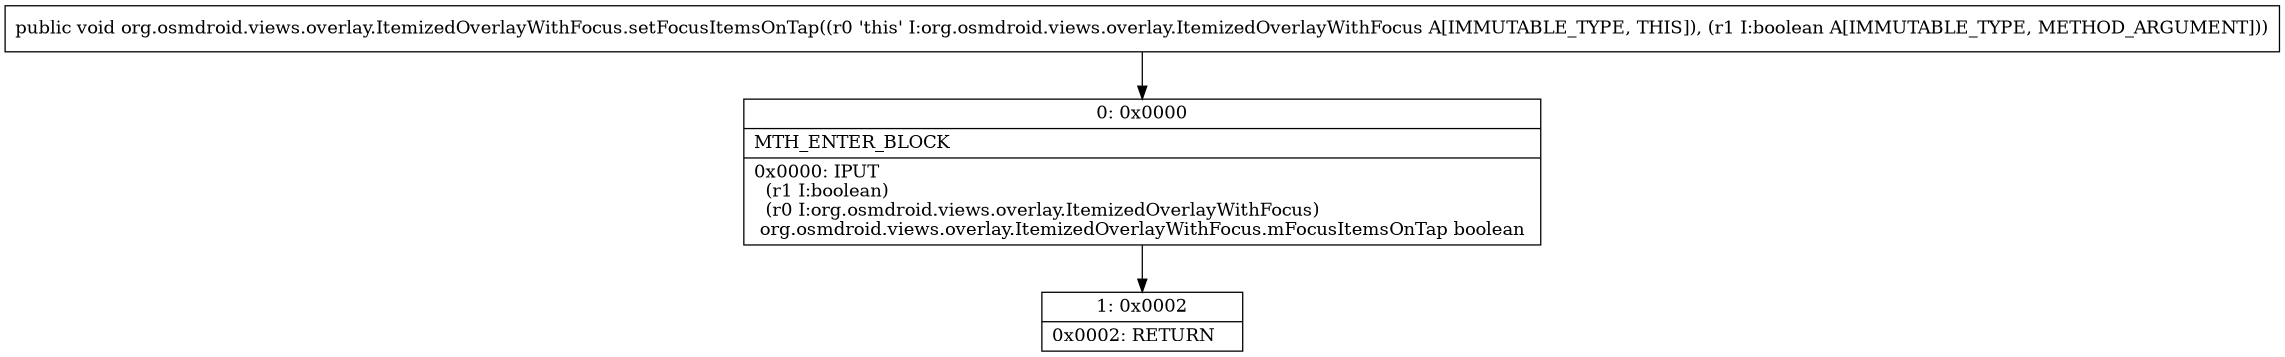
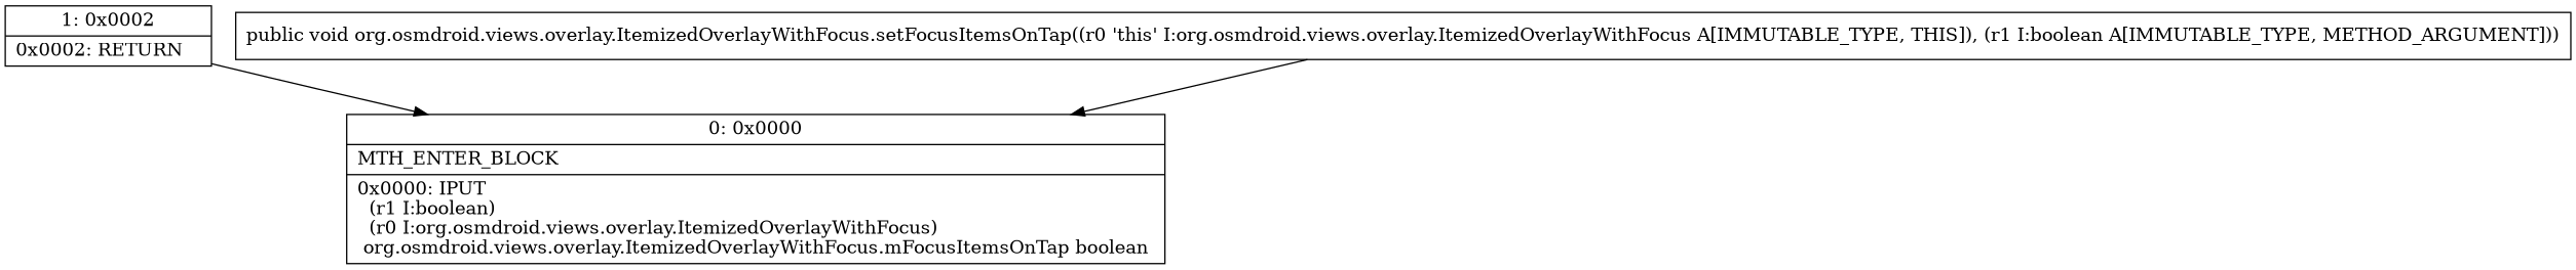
  digraph {
    node [shape=record]
    n1 [label="{0\:\ 0x0000|MTH_ENTER_BLOCK\l|0x0000: IPUT  \l  (r1 I:boolean)\l  (r0 I:org.osmdroid.views.overlay.ItemizedOverlayWithFocus)\l org.osmdroid.views.overlay.ItemizedOverlayWithFocus.mFocusItemsOnTap boolean \l}"]
    n2 [label="{1\:\ 0x0002|0x0002: RETURN   \l}"]
    n3 [label="{public void org.osmdroid.views.overlay.ItemizedOverlayWithFocus.setFocusItemsOnTap((r0 'this' I:org.osmdroid.views.overlay.ItemizedOverlayWithFocus A[IMMUTABLE_TYPE, THIS]), (r1 I:boolean A[IMMUTABLE_TYPE, METHOD_ARGUMENT])) }"]
-   n1 -> n2
+   n2 -> n1
    n3 -> n1
  }
